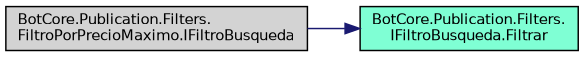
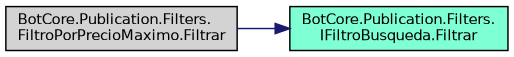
  digraph {
    rankdir=LR
    node [color=black fontname=Helvetica fontsize=10 shape=record style=filled]
-   n1 [fillcolor=lightgrey fontcolor=black height=0.2 label="BotCore.Publication.Filters.\lFiltroPorPrecioMaximo.IFiltroBusqueda" width=0.4]
+   n1 [fillcolor=lightgrey fontcolor=black height=0.2 label="BotCore.Publication.Filters.\lFiltroPorPrecioMaximo.Filtrar" width=0.4]
    n2 [fillcolor=aquamarine height=0.2 label="BotCore.Publication.Filters.\lIFiltroBusqueda.Filtrar" width=0.4]
    n1 -> n2 [color=midnightblue fontname=Helvetica fontsize=10 labelfontname=Helvetica labelfontsize=10 style=solid arrowhead=normal]
  }
